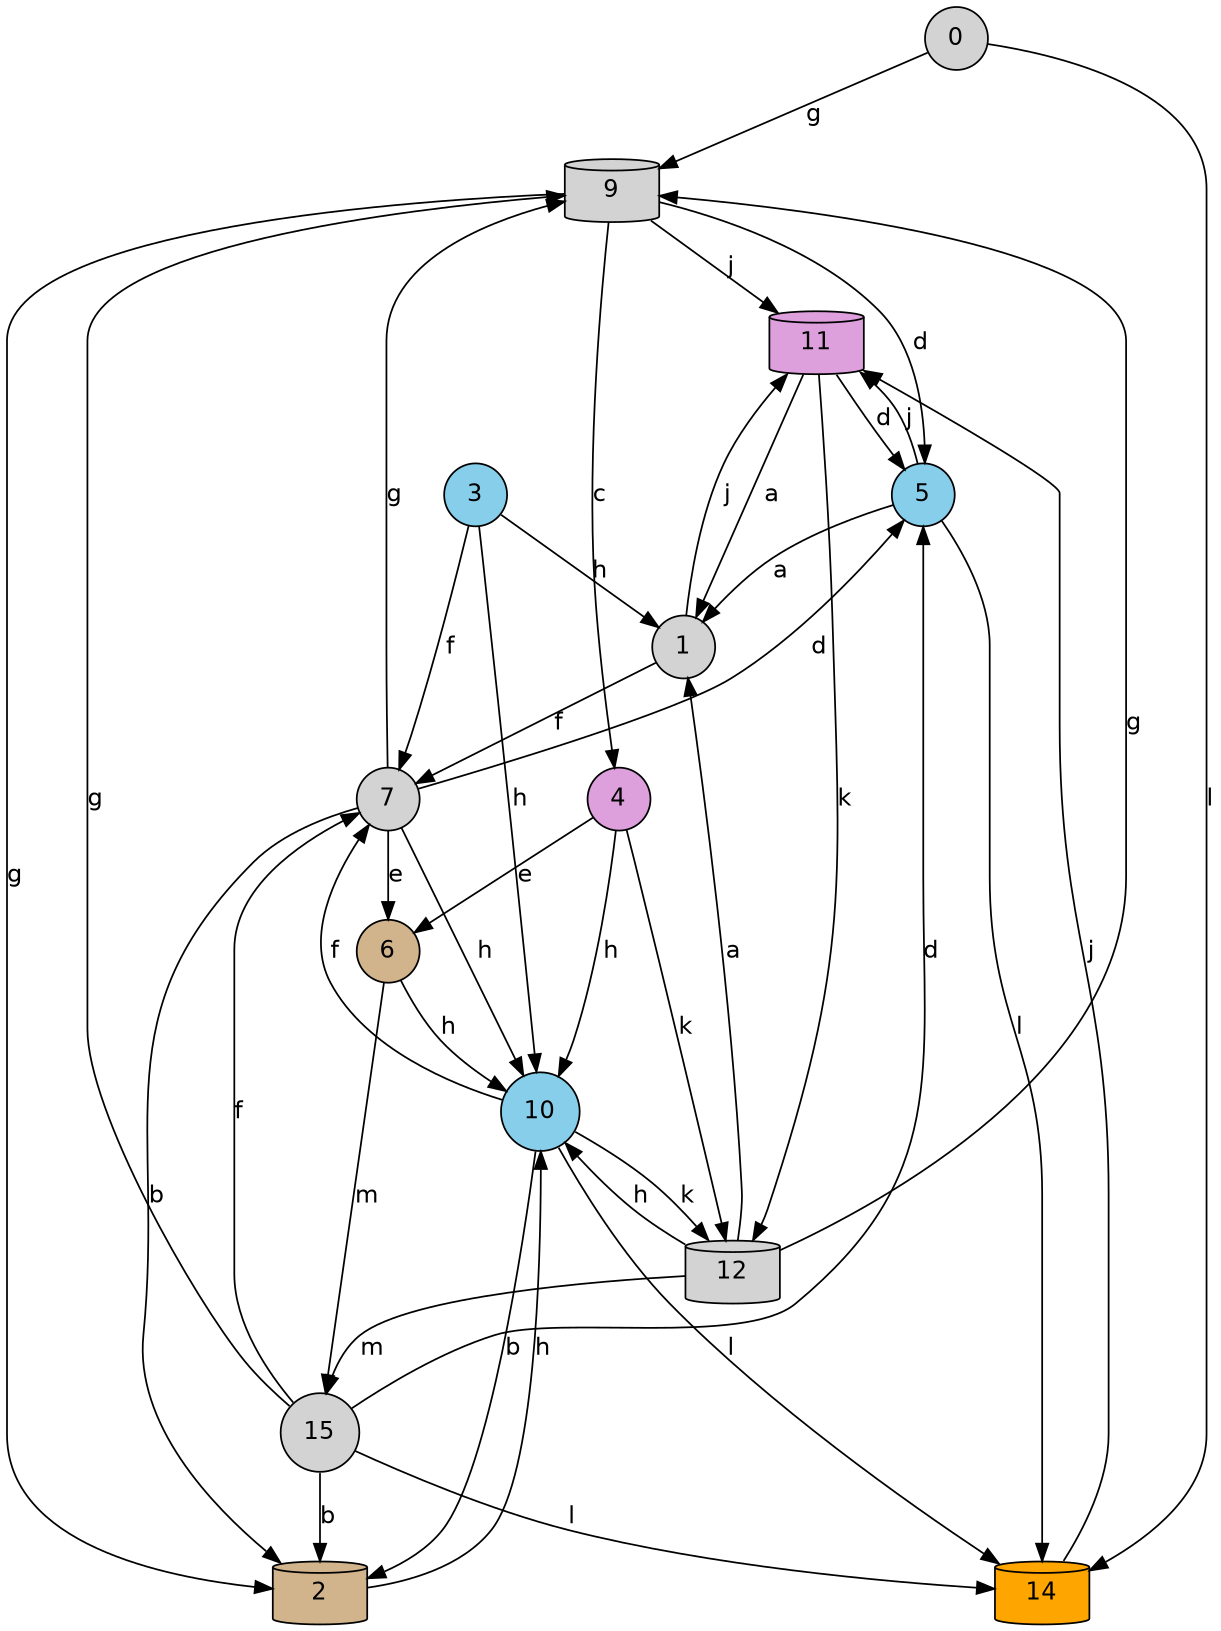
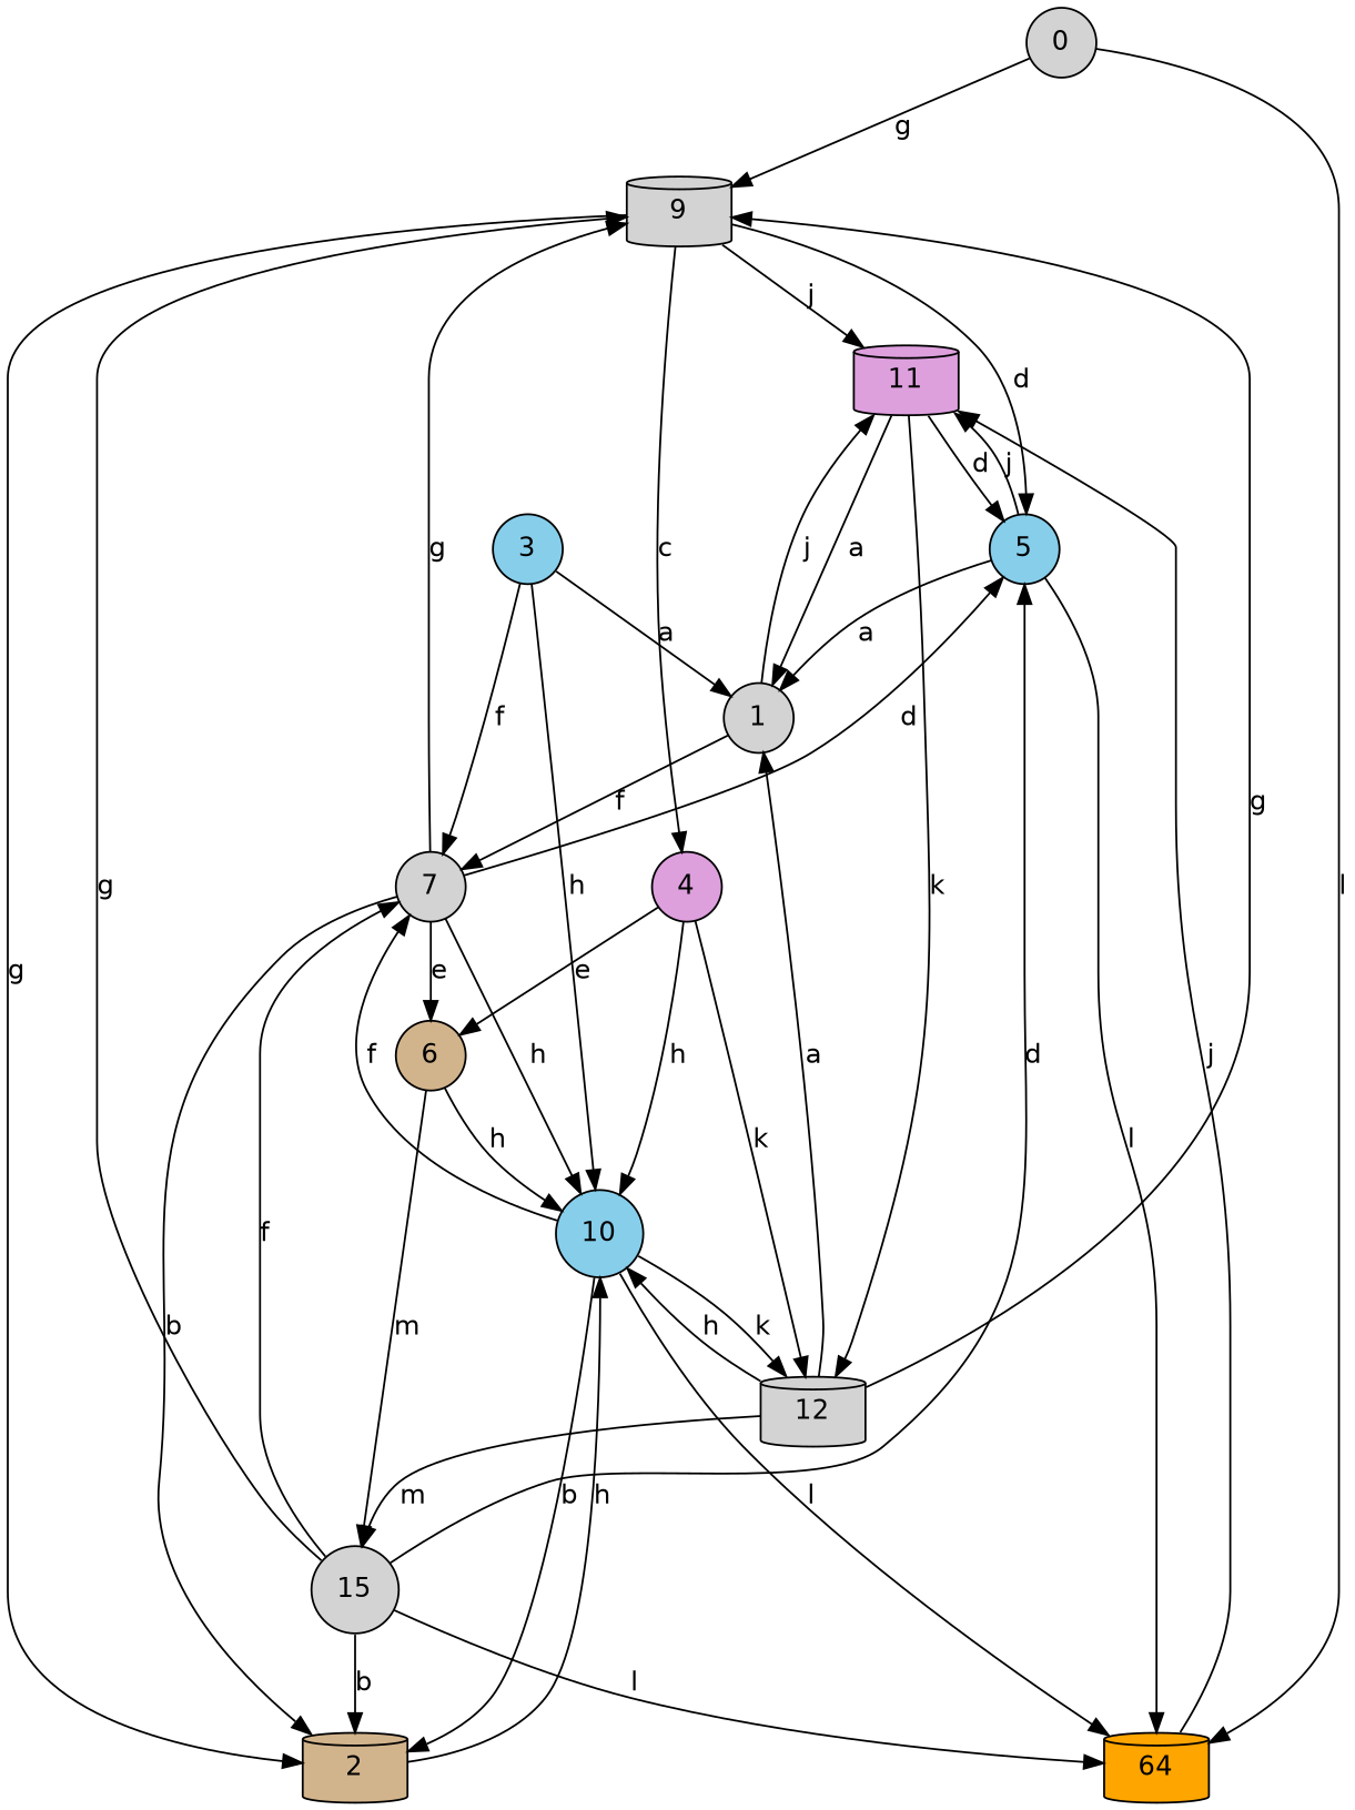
  strict digraph {
    fontname="DejaVu Sans"
    node [fillcolor=lightgrey fontname="DejaVu Sans" shape=circle style=filled]
    edge [fontname="DejaVu Sans"]
    9 [shape=cylinder]
    0
-   14 [fillcolor=orange shape=cylinder]
+   14 [fillcolor=orange shape=cylinder label=64]
    11 [fillcolor=plum shape=cylinder]
    2 [fillcolor=tan shape=cylinder]
    4 [fillcolor=plum]
    5 [fillcolor=skyblue]
    1
    7
    10 [fillcolor=skyblue]
    6 [fillcolor=tan]
    12 [shape=cylinder]
    3 [fillcolor=skyblue]
    15
    9 -> 11 [label=j]
    9 -> 2 [label=g]
    9 -> 4 [label=c]
    9 -> 5 [label=d]
    0 -> 9 [label=g]
    0 -> 14 [label=l]
    14 -> 11 [label=j]
    11 -> 5 [label=d]
    11 -> 1 [label=a]
    11 -> 12 [label=k]
    2 -> 10 [label=h]
    4 -> 10 [label=h]
    4 -> 6 [label=e]
    4 -> 12 [label=k]
    5 -> 14 [label=l]
    5 -> 11 [label=j]
    5 -> 1 [label=a]
    1 -> 11 [label=j]
    1 -> 7 [label=f]
    7 -> 9 [label=g]
    7 -> 2 [label=b]
    7 -> 5 [label=d]
    7 -> 10 [label=h]
    7 -> 6 [label=e]
    10 -> 14 [label=l]
    10 -> 2 [label=b]
    10 -> 7 [label=f]
    10 -> 12 [label=k]
    6 -> 10 [label=h]
    6 -> 15 [label=m]
    12 -> 9 [label=g]
    12 -> 1 [label=a]
    12 -> 10 [label=h]
    12 -> 15 [label=m]
-   3 -> 1 [label=h]
+   3 -> 1 [label=a]
    3 -> 7 [label=f]
    3 -> 10 [label=h]
    15 -> 9 [label=g]
    15 -> 14 [label=l]
    15 -> 2 [label=b]
    15 -> 5 [label=d]
    15 -> 7 [label=f]
  }
